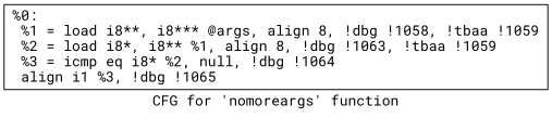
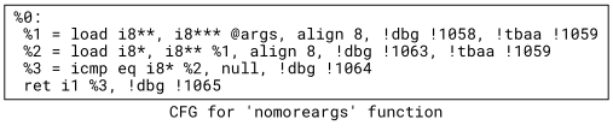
  digraph {
    label="CFG for 'nomoreargs' function"
    fontname="Roboto Mono"
-   n1 [label="{%0:\l  %1 = load i8**, i8*** @args, align 8, !dbg !1058, !tbaa !1059\l  %2 = load i8*, i8** %1, align 8, !dbg !1063, !tbaa !1059\l  %3 = icmp eq i8* %2, null, !dbg !1064\l  align i1 %3, !dbg !1065\l}" shape=record fontname="Roboto Mono"]
+   n1 [label="{%0:\l  %1 = load i8**, i8*** @args, align 8, !dbg !1058, !tbaa !1059\l  %2 = load i8*, i8** %1, align 8, !dbg !1063, !tbaa !1059\l  %3 = icmp eq i8* %2, null, !dbg !1064\l  ret i1 %3, !dbg !1065\l}" shape=record fontname="Roboto Mono"]
  }
